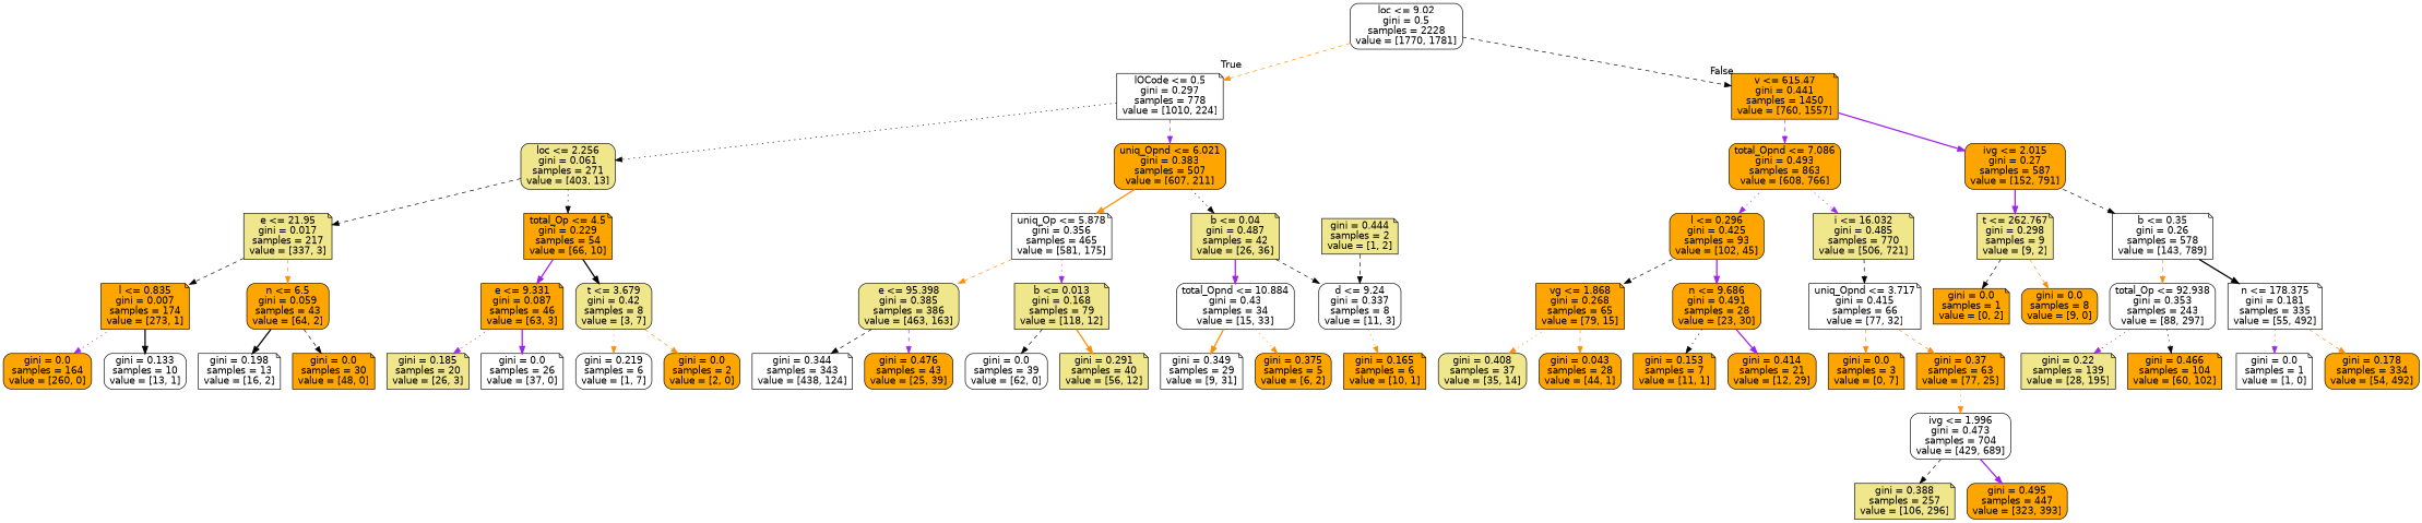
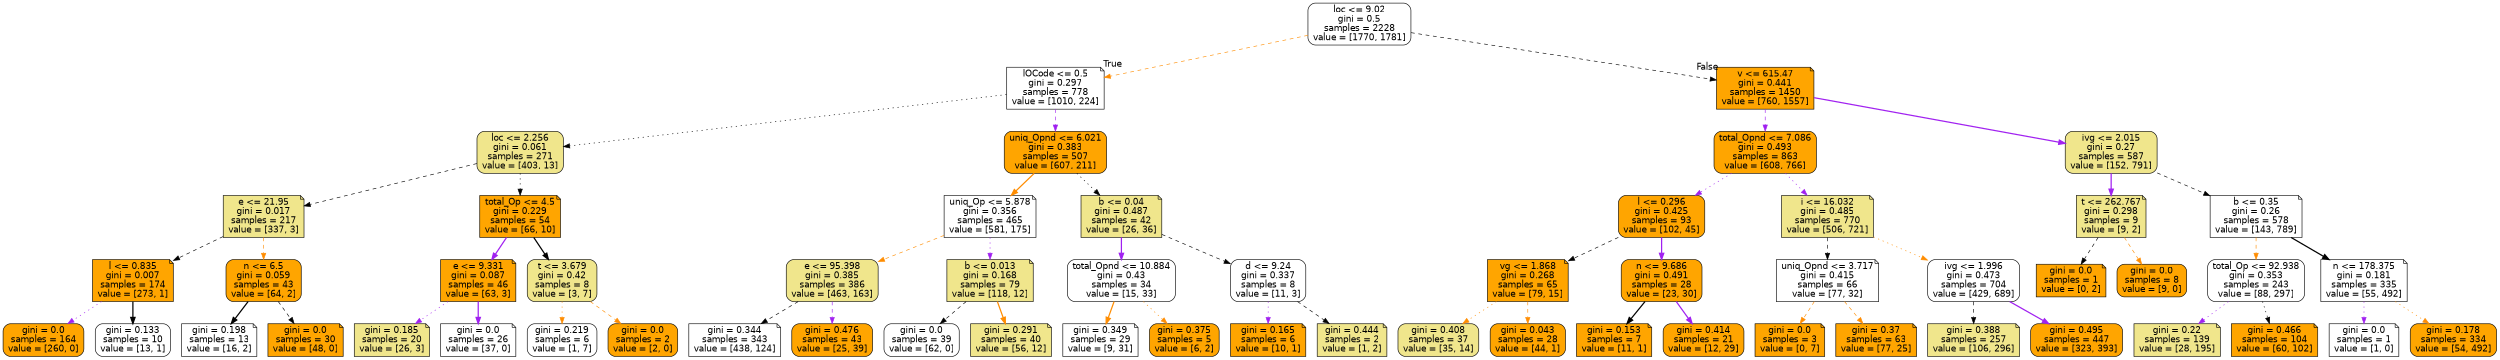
  digraph {
    node [color=black fillcolor=orange fontname=helvetica shape=note style="filled, rounded"]
    edge [color=black fontname=helvetica style=dashed]
    n1 [fillcolor=white label="loc <= 9.02\ngini = 0.5\nsamples = 2228\nvalue = [1770, 1781]" shape=box]
    n2 [fillcolor=white label="lOCode <= 0.5\ngini = 0.297\nsamples = 778\nvalue = [1010, 224]"]
    n3 [label="v <= 615.47\ngini = 0.441\nsamples = 1450\nvalue = [760, 1557]"]
    n4 [fillcolor=khaki label="loc <= 2.256\ngini = 0.061\nsamples = 271\nvalue = [403, 13]" shape=box]
    n5 [label="uniq_Opnd <= 6.021\ngini = 0.383\nsamples = 507\nvalue = [607, 211]" shape=box]
    n6 [label="total_Opnd <= 7.086\ngini = 0.493\nsamples = 863\nvalue = [608, 766]" shape=box]
-   n7 [label="ivg <= 2.015\ngini = 0.27\nsamples = 587\nvalue = [152, 791]" shape=box]
+   n7 [fillcolor=khaki label="ivg <= 2.015\ngini = 0.27\nsamples = 587\nvalue = [152, 791]" shape=box]
    n8 [fillcolor=khaki label="e <= 21.95\ngini = 0.017\nsamples = 217\nvalue = [337, 3]"]
    n9 [label="total_Op <= 4.5\ngini = 0.229\nsamples = 54\nvalue = [66, 10]"]
    n10 [fillcolor=white label="uniq_Op <= 5.878\ngini = 0.356\nsamples = 465\nvalue = [581, 175]"]
    n11 [fillcolor=khaki label="b <= 0.04\ngini = 0.487\nsamples = 42\nvalue = [26, 36]"]
    n12 [label="l <= 0.835\ngini = 0.007\nsamples = 174\nvalue = [273, 1]"]
    n13 [label="n <= 6.5\ngini = 0.059\nsamples = 43\nvalue = [64, 2]" shape=box]
    n14 [label="e <= 9.331\ngini = 0.087\nsamples = 46\nvalue = [63, 3]"]
    n15 [fillcolor=khaki label="t <= 3.679\ngini = 0.42\nsamples = 8\nvalue = [3, 7]" shape=box]
    n16 [label="gini = 0.0\nsamples = 164\nvalue = [260, 0]" shape=box]
    n17 [fillcolor=white label="gini = 0.133\nsamples = 10\nvalue = [13, 1]" shape=box]
    n18 [fillcolor=white label="gini = 0.198\nsamples = 13\nvalue = [16, 2]"]
    n19 [label="gini = 0.0\nsamples = 30\nvalue = [48, 0]"]
    n20 [fillcolor=khaki label="gini = 0.185\nsamples = 20\nvalue = [26, 3]"]
    n21 [fillcolor=white label="gini = 0.0\nsamples = 26\nvalue = [37, 0]"]
    n22 [fillcolor=white label="gini = 0.219\nsamples = 6\nvalue = [1, 7]" shape=box]
    n23 [label="gini = 0.0\nsamples = 2\nvalue = [2, 0]" shape=box]
    n24 [fillcolor=khaki label="e <= 95.398\ngini = 0.385\nsamples = 386\nvalue = [463, 163]" shape=box]
    n25 [fillcolor=khaki label="b <= 0.013\ngini = 0.168\nsamples = 79\nvalue = [118, 12]"]
    n26 [fillcolor=white label="total_Opnd <= 10.884\ngini = 0.43\nsamples = 34\nvalue = [15, 33]" shape=box]
    n27 [fillcolor=white label="d <= 9.24\ngini = 0.337\nsamples = 8\nvalue = [11, 3]" shape=box]
    n28 [fillcolor=white label="gini = 0.344\nsamples = 343\nvalue = [438, 124]"]
    n29 [label="gini = 0.476\nsamples = 43\nvalue = [25, 39]" shape=box]
    n30 [fillcolor=white label="gini = 0.0\nsamples = 39\nvalue = [62, 0]" shape=box]
    n31 [fillcolor=khaki label="gini = 0.291\nsamples = 40\nvalue = [56, 12]"]
    n32 [fillcolor=white label="gini = 0.349\nsamples = 29\nvalue = [9, 31]"]
    n33 [label="gini = 0.375\nsamples = 5\nvalue = [6, 2]" shape=box]
    n34 [label="gini = 0.165\nsamples = 6\nvalue = [10, 1]"]
    n35 [fillcolor=khaki label="gini = 0.444\nsamples = 2\nvalue = [1, 2]"]
    n36 [label="l <= 0.296\ngini = 0.425\nsamples = 93\nvalue = [102, 45]" shape=box]
    n37 [fillcolor=khaki label="i <= 16.032\ngini = 0.485\nsamples = 770\nvalue = [506, 721]"]
    n38 [fillcolor=khaki label="t <= 262.767\ngini = 0.298\nsamples = 9\nvalue = [9, 2]"]
    n39 [fillcolor=white label="b <= 0.35\ngini = 0.26\nsamples = 578\nvalue = [143, 789]"]
    n40 [label="vg <= 1.868\ngini = 0.268\nsamples = 65\nvalue = [79, 15]"]
    n41 [label="n <= 9.686\ngini = 0.491\nsamples = 28\nvalue = [23, 30]" shape=box]
    n42 [fillcolor=white label="uniq_Opnd <= 3.717\ngini = 0.415\nsamples = 66\nvalue = [77, 32]"]
    n43 [fillcolor=white label="ivg <= 1.996\ngini = 0.473\nsamples = 704\nvalue = [429, 689]" shape=box]
    n44 [fillcolor=khaki label="gini = 0.408\nsamples = 37\nvalue = [35, 14]" shape=box]
    n45 [label="gini = 0.043\nsamples = 28\nvalue = [44, 1]" shape=box]
    n46 [label="gini = 0.153\nsamples = 7\nvalue = [11, 1]"]
    n47 [label="gini = 0.414\nsamples = 21\nvalue = [12, 29]" shape=box]
    n48 [label="gini = 0.0\nsamples = 3\nvalue = [0, 7]"]
    n49 [label="gini = 0.37\nsamples = 63\nvalue = [77, 25]"]
    n50 [fillcolor=khaki label="gini = 0.388\nsamples = 257\nvalue = [106, 296]"]
    n51 [label="gini = 0.495\nsamples = 447\nvalue = [323, 393]" shape=box]
    n52 [label="gini = 0.0\nsamples = 1\nvalue = [0, 2]"]
    n53 [label="gini = 0.0\nsamples = 8\nvalue = [9, 0]" shape=box]
    n54 [fillcolor=white label="total_Op <= 92.938\ngini = 0.353\nsamples = 243\nvalue = [88, 297]" shape=box]
    n55 [fillcolor=white label="n <= 178.375\ngini = 0.181\nsamples = 335\nvalue = [55, 492]"]
    n56 [fillcolor=khaki label="gini = 0.22\nsamples = 139\nvalue = [28, 195]"]
    n57 [label="gini = 0.466\nsamples = 104\nvalue = [60, 102]"]
    n58 [fillcolor=white label="gini = 0.0\nsamples = 1\nvalue = [1, 0]"]
    n59 [label="gini = 0.178\nsamples = 334\nvalue = [54, 492]" shape=box]
    n1 -> n2 [color=darkorange headlabel=True labelangle=45 labeldistance=2.5]
    n1 -> n3 [headlabel=False labelangle=-45 labeldistance=2.5]
    n2 -> n4 [style=dotted]
    n2 -> n5 [color=purple]
    n3 -> n6 [color=purple]
    n3 -> n7 [color=purple style=bold]
    n4 -> n8
    n4 -> n9 [style=dotted]
    n5 -> n10 [color=darkorange style=bold]
    n5 -> n11 [style=dotted]
    n6 -> n36 [color=purple style=dotted]
    n6 -> n37 [color=purple style=dotted]
    n7 -> n38 [color=purple style=bold]
    n7 -> n39
    n8 -> n12
    n8 -> n13 [color=darkorange]
    n9 -> n14 [color=purple style=bold]
    n9 -> n15 [style=bold]
    n10 -> n24 [color=darkorange]
    n10 -> n25 [color=purple style=dotted]
    n11 -> n26 [color=purple style=bold]
    n11 -> n27
    n12 -> n16 [color=purple style=dotted]
    n12 -> n17 [style=bold]
    n13 -> n18 [style=bold]
    n13 -> n19
    n14 -> n20 [color=purple style=dotted]
    n14 -> n21 [color=purple style=bold]
    n15 -> n22 [color=darkorange style=dotted]
    n15 -> n23 [color=darkorange]
    n24 -> n28
    n24 -> n29 [color=purple]
    n25 -> n30
    n25 -> n31 [color=darkorange style=bold]
    n26 -> n32 [color=darkorange style=bold]
    n26 -> n33 [color=darkorange style=dotted]
-   n27 -> n34 [color=darkorange style=dotted]
-   n35 -> n27
+   n27 -> n34 [color=purple style=dotted]
+   n27 -> n35
    n36 -> n40
    n36 -> n41 [color=purple style=bold]
    n37 -> n42
-   n49 -> n43 [color=darkorange style=dotted]
+   n37 -> n43 [color=darkorange style=dotted]
    n38 -> n52
    n38 -> n53 [color=darkorange]
    n39 -> n54 [color=darkorange]
    n39 -> n55 [style=bold]
    n40 -> n44 [color=darkorange style=dotted]
    n40 -> n45 [color=darkorange]
-   n41 -> n46 [style=dotted]
+   n41 -> n46 [style=bold]
    n41 -> n47 [color=purple style=bold]
    n42 -> n48 [color=darkorange]
    n42 -> n49 [color=darkorange]
    n43 -> n50
    n43 -> n51 [color=purple style=bold]
    n54 -> n56 [color=purple style=dotted]
    n54 -> n57 [style=dotted]
    n55 -> n58 [color=purple style=dotted]
-   n55 -> n59 [color=darkorange]
+   n55 -> n59 [color=darkorange style=dotted]
  }
